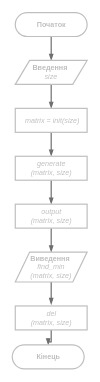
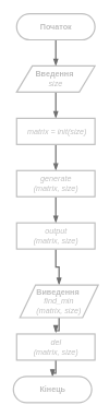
  <mxCell id="0" />
  <mxCell id="1" parent="0" />
  <mxCell id="2" style="edgeStyle=orthogonalEdgeStyle;rounded=0;orthogonalLoop=1;jettySize=auto;html=1;endArrow=blockThin;endFill=1;strokeColor=#6E6E6E;strokeWidth=2;" parent="1" source="3" edge="1"><mxGeometry relative="1" as="geometry"><mxPoint x="85" y="100" as="targetPoint" /></mxGeometry></mxCell>
  <mxCell id="3" value="&lt;b&gt;&lt;font color=&quot;#bfbfbf&quot;&gt;Початок&lt;/font&gt;&lt;/b&gt;" style="html=1;dashed=0;whitespace=wrap;shape=mxgraph.dfd.start;strokeWidth=2;strokeColor=#BFBFBF;" parent="1" vertex="1"><mxGeometry x="25" y="20" width="120" height="40" as="geometry" /></mxCell>
  <mxCell id="4" style="edgeStyle=orthogonalEdgeStyle;rounded=0;orthogonalLoop=1;jettySize=auto;html=1;endArrow=blockThin;endFill=1;strokeColor=#6E6E6E;strokeWidth=2;" parent="1" source="5" edge="1"><mxGeometry relative="1" as="geometry"><mxPoint x="85" y="180" as="targetPoint" /></mxGeometry></mxCell>
  <mxCell id="5" value="&lt;font color=&quot;#bfbfbf&quot;&gt;&lt;b&gt;Введення&amp;nbsp;&lt;/b&gt;&lt;br&gt;&lt;i&gt;size&lt;/i&gt;&lt;/font&gt;" style="shape=parallelogram;perimeter=parallelogramPerimeter;whiteSpace=wrap;html=1;dashed=0;strokeColor=#BFBFBF;strokeWidth=2;" parent="1" vertex="1"><mxGeometry x="25" y="100" width="120" height="40" as="geometry" /></mxCell>
  <mxCell id="6" style="edgeStyle=orthogonalEdgeStyle;rounded=0;orthogonalLoop=1;jettySize=auto;html=1;fontSize=12;endArrow=blockThin;endFill=1;strokeColor=#6E6E6E;strokeWidth=2;" parent="1" source="7" edge="1"><mxGeometry relative="1" as="geometry"><mxPoint x="85" y="260" as="targetPoint" /></mxGeometry></mxCell>
  <mxCell id="7" value="&lt;p class=&quot;MsoNormal&quot; style=&quot;margin-left: 2.55pt ; line-height: 150%&quot;&gt;&lt;i&gt;&lt;span lang=&quot;EN-US&quot; style=&quot;line-height: 150%&quot;&gt;&lt;font color=&quot;#bfbfbf&quot;&gt;matrix = init(size)&lt;/font&gt;&lt;/span&gt;&lt;/i&gt;&lt;/p&gt;" style="html=1;dashed=0;whitespace=wrap;strokeColor=#BFBFBF;strokeWidth=2;" parent="1" vertex="1"><mxGeometry x="25" y="180" width="120" height="40" as="geometry" /></mxCell>
  <mxCell id="8" style="edgeStyle=orthogonalEdgeStyle;rounded=0;orthogonalLoop=1;jettySize=auto;html=1;entryX=0.5;entryY=0;entryDx=0;entryDy=0;fontSize=12;fontColor=#BFBFBF;endArrow=blockThin;endFill=1;strokeColor=#6E6E6E;strokeWidth=2;" parent="1" source="9" target="11" edge="1"><mxGeometry relative="1" as="geometry" /></mxCell>
  <mxCell id="9" value="&lt;i&gt;&lt;font color=&quot;#bfbfbf&quot;&gt;generate&lt;br&gt;(matrix, size)&lt;/font&gt;&lt;/i&gt;" style="html=1;dashed=0;whitespace=wrap;fontSize=12;strokeColor=#BFBFBF;strokeWidth=2;" parent="1" vertex="1"><mxGeometry x="25" y="260" width="120" height="40" as="geometry" /></mxCell>
  <mxCell id="10" style="edgeStyle=orthogonalEdgeStyle;rounded=0;orthogonalLoop=1;jettySize=auto;html=1;entryX=0.5;entryY=0;entryDx=0;entryDy=0;fontSize=12;fontColor=#BFBFBF;endArrow=blockThin;endFill=1;strokeColor=#6E6E6E;strokeWidth=2;" parent="1" source="11" target="13" edge="1"><mxGeometry relative="1" as="geometry" /></mxCell>
  <mxCell id="11" value="&lt;font color=&quot;#bfbfbf&quot;&gt;&lt;i&gt;output&lt;br&gt;&lt;/i&gt;&lt;/font&gt;&lt;i&gt;&lt;font color=&quot;#bfbfbf&quot;&gt;(matrix, size)&lt;/font&gt;&lt;/i&gt;" style="html=1;dashed=0;whitespace=wrap;fontSize=12;strokeColor=#BFBFBF;strokeWidth=2;" parent="1" vertex="1"><mxGeometry x="25" y="340" width="120" height="40" as="geometry" /></mxCell>
  <mxCell id="12" style="edgeStyle=orthogonalEdgeStyle;rounded=0;orthogonalLoop=1;jettySize=auto;html=1;entryX=0.5;entryY=-0.058;entryDx=0;entryDy=0;entryPerimeter=0;fontSize=12;fontColor=#BFBFBF;endArrow=blockThin;endFill=1;strokeColor=#6E6E6E;strokeWidth=2;" parent="1" source="13" target="15" edge="1"><mxGeometry relative="1" as="geometry" /></mxCell>
- <mxCell id="13" value="&lt;font color=&quot;#bfbfbf&quot;&gt;&lt;b&gt;Виведення&amp;nbsp;&lt;/b&gt;&lt;br&gt;&lt;i&gt;find_min&lt;br&gt;(matrix, size)&lt;/i&gt;&lt;/font&gt;" style="shape=parallelogram;perimeter=parallelogramPerimeter;whiteSpace=wrap;html=1;dashed=0;strokeColor=#BFBFBF;strokeWidth=2;" parent="1" vertex="1"><mxGeometry x="25" y="420" width="120" height="50" as="geometry" /></mxCell>
+ <mxCell id="13" value="&lt;font color=&quot;#bfbfbf&quot;&gt;&lt;b&gt;Виведення&amp;nbsp;&lt;/b&gt;&lt;br&gt;&lt;i&gt;find_min&lt;br&gt;(matrix, size)&lt;/i&gt;&lt;/font&gt;" style="shape=parallelogram;perimeter=parallelogramPerimeter;whiteSpace=wrap;html=1;dashed=0;strokeColor=#BFBFBF;strokeWidth=2;" parent="1" vertex="1"><mxGeometry x="30" y="435" width="120" height="50" as="geometry" /></mxCell>
  <mxCell id="14" style="edgeStyle=orthogonalEdgeStyle;rounded=0;orthogonalLoop=1;jettySize=auto;html=1;entryX=0.5;entryY=0.5;entryDx=0;entryDy=-20;entryPerimeter=0;fontSize=12;fontColor=#BFBFBF;endArrow=blockThin;endFill=1;strokeColor=#6E6E6E;strokeWidth=2;" parent="1" source="15" target="16" edge="1"><mxGeometry relative="1" as="geometry" /></mxCell>
  <mxCell id="15" value="&lt;font color=&quot;#bfbfbf&quot;&gt;&lt;i&gt;del&lt;br&gt;&lt;/i&gt;&lt;/font&gt;&lt;i&gt;&lt;font color=&quot;#bfbfbf&quot;&gt;(matrix, size)&lt;/font&gt;&lt;/i&gt;" style="html=1;dashed=0;whitespace=wrap;fontSize=12;strokeColor=#BFBFBF;strokeWidth=2;" parent="1" vertex="1"><mxGeometry x="25" y="510" width="120" height="40" as="geometry" /></mxCell>
  <mxCell id="16" value="&lt;font color=&quot;#bfbfbf&quot;&gt;&lt;b&gt;Кінець&lt;/b&gt;&lt;/font&gt;" style="html=1;dashed=0;whitespace=wrap;shape=mxgraph.dfd.start;strokeWidth=2;strokeColor=#BFBFBF;" parent="1" vertex="1"><mxGeometry x="20" y="575" width="120" height="40" as="geometry" /></mxCell>
